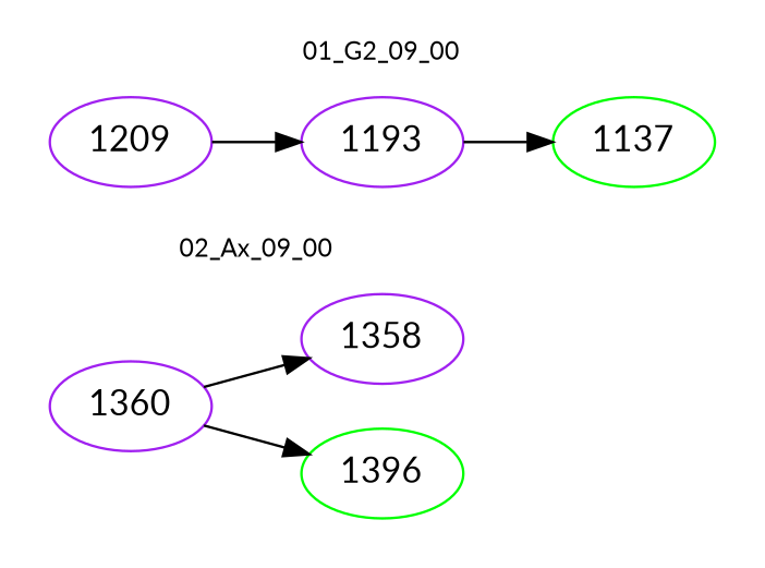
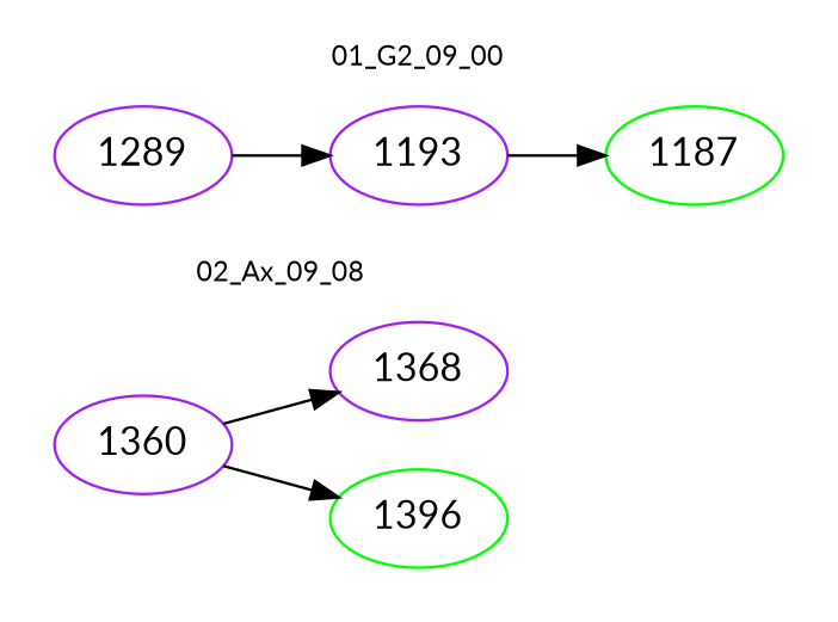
  digraph {
    fontname=Lato
    rankdir=LR
    node [color=purple fontname=Lato]
    edge [color=black fontname=Lato]
    n1 [label=1360]
    n2 [color=green label=1396]
-   n3 [label=1358]
+   n3 [label=1368]
    n4 [label=1193]
-   n5 [color=green label=1137]
-   n6 [label=1209]
+   n5 [color=green label=1187]
+   n6 [label=1289]
    subgraph cluster_1 {
      color=white
      fontsize=10
-     label="02_Ax_09_00"
+     label="02_Ax_09_08"
      n1
      n2
      n3
    }
    subgraph cluster_2 {
      color=white
      fontsize=10
      label="01_G2_09_00"
      n4
      n5
      n6
    }
    n1 -> n2
    n1 -> n3
    n4 -> n5
    n6 -> n4
  }
